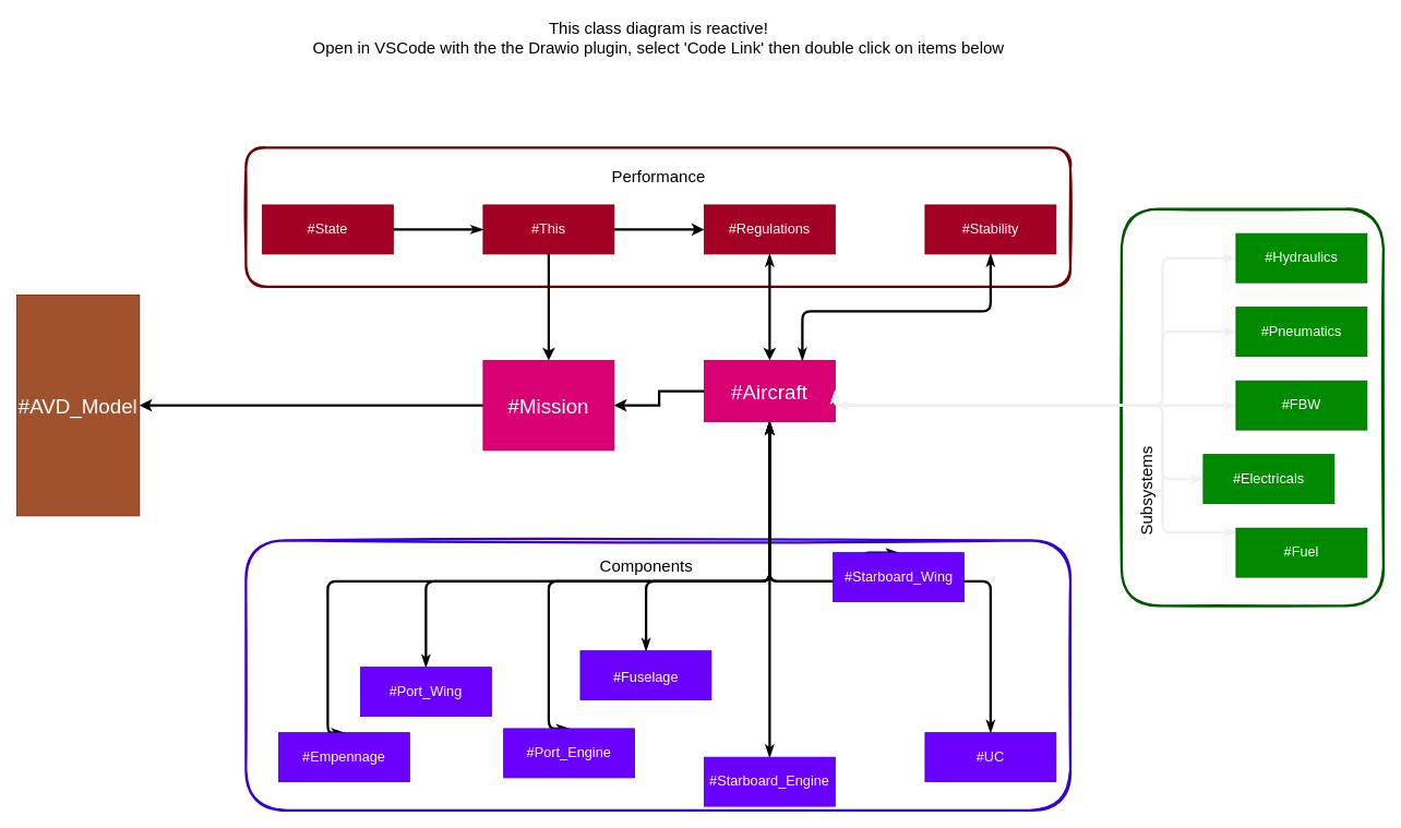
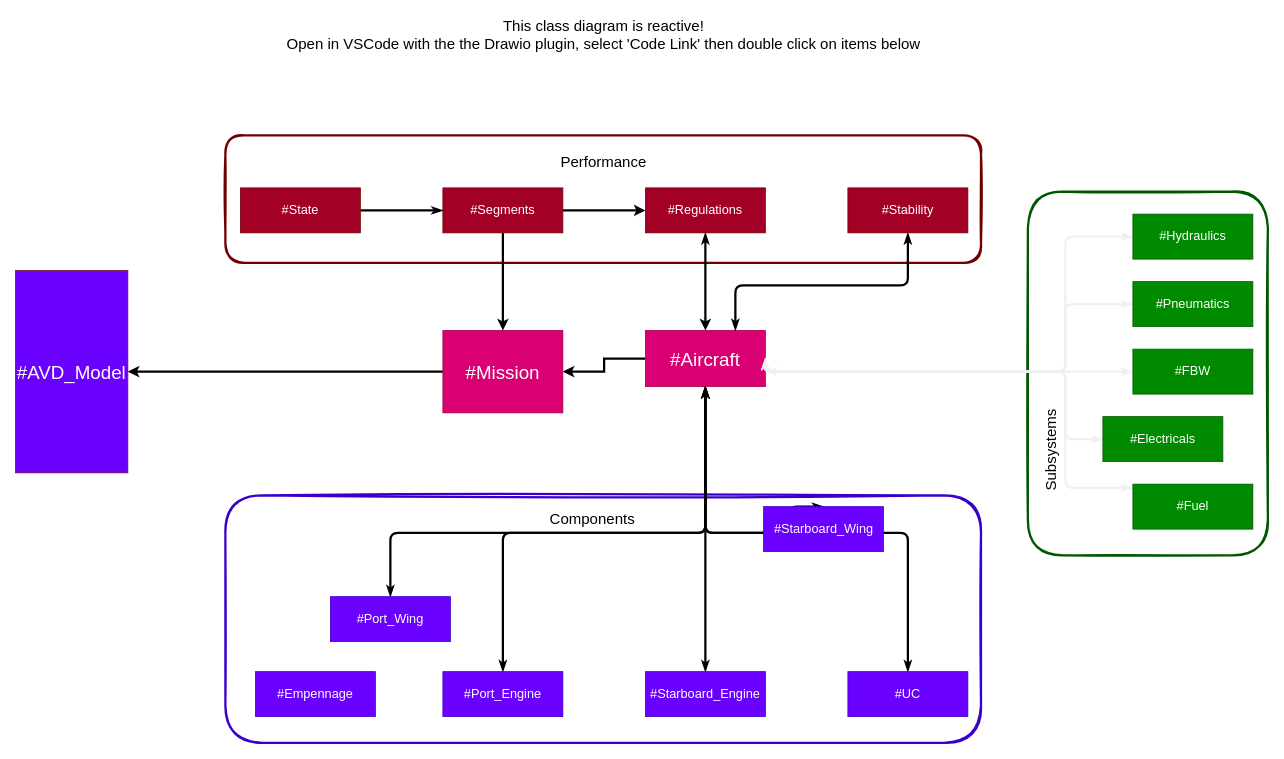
  <mxCell id="0" />
  <mxCell id="1" parent="0" />
  <mxCell id="2" value="" style="rounded=1;whiteSpace=wrap;html=1;sketch=1;fontSize=17;strokeWidth=3;strokeColor=#6F0000;fontColor=#ffffff;" vertex="1" parent="1"><mxGeometry x="300" y="180" width="1007.5" height="170" as="geometry" /></mxCell>
  <mxCell id="3" value="" style="rounded=1;whiteSpace=wrap;html=1;sketch=1;fontSize=17;strokeWidth=3;strokeColor=#005700;fontColor=#ffffff;" vertex="1" parent="1"><mxGeometry x="1370" y="255" width="320" height="485" as="geometry" /></mxCell>
  <mxCell id="4" value="" style="rounded=1;whiteSpace=wrap;html=1;sketch=1;fontSize=17;strokeWidth=3;strokeColor=#3700CC;fontColor=#ffffff;" vertex="1" parent="1"><mxGeometry x="300" y="660" width="1007.5" height="330" as="geometry" /></mxCell>
  <mxCell id="5" style="edgeStyle=orthogonalEdgeStyle;rounded=0;orthogonalLoop=1;jettySize=auto;html=1;entryX=1;entryY=0.5;entryDx=0;entryDy=0;strokeWidth=3;" edge="1" parent="1" source="13" target="16"><mxGeometry relative="1" as="geometry" /></mxCell>
- <mxCell id="6" style="edgeStyle=orthogonalEdgeStyle;rounded=1;orthogonalLoop=1;jettySize=auto;html=1;fontSize=20;startArrow=classicThin;startFill=1;endArrow=classicThin;endFill=1;strokeWidth=3;" edge="1" parent="1" source="13" target="23"><mxGeometry relative="1" as="geometry"><Array as="points"><mxPoint x="940" y="710" /><mxPoint x="789" y="710" /></Array></mxGeometry></mxCell>
  <mxCell id="7" style="edgeStyle=orthogonalEdgeStyle;rounded=1;orthogonalLoop=1;jettySize=auto;html=1;entryX=0.5;entryY=0;entryDx=0;entryDy=0;fontSize=20;startArrow=classicThin;startFill=1;endArrow=classicThin;endFill=1;strokeWidth=3;" edge="1" parent="1" source="13" target="24"><mxGeometry relative="1" as="geometry"><Array as="points"><mxPoint x="940" y="710" /><mxPoint x="520" y="710" /></Array></mxGeometry></mxCell>
  <mxCell id="8" style="edgeStyle=orthogonalEdgeStyle;rounded=1;orthogonalLoop=1;jettySize=auto;html=1;entryX=0.5;entryY=0;entryDx=0;entryDy=0;fontSize=20;startArrow=classicThin;startFill=1;endArrow=classicThin;endFill=1;strokeWidth=3;" edge="1" parent="1" source="13" target="25"><mxGeometry relative="1" as="geometry"><Array as="points"><mxPoint x="940" y="710" /><mxPoint x="1052" y="710" /></Array></mxGeometry></mxCell>
  <mxCell id="9" style="edgeStyle=orthogonalEdgeStyle;rounded=1;orthogonalLoop=1;jettySize=auto;html=1;entryX=0.5;entryY=0;entryDx=0;entryDy=0;fontSize=20;startArrow=classicThin;startFill=1;endArrow=classicThin;endFill=1;strokeWidth=3;" edge="1" parent="1" source="13" target="30"><mxGeometry relative="1" as="geometry"><Array as="points"><mxPoint x="940" y="710" /><mxPoint x="1210" y="710" /></Array></mxGeometry></mxCell>
  <mxCell id="10" style="edgeStyle=orthogonalEdgeStyle;rounded=1;orthogonalLoop=1;jettySize=auto;html=1;entryX=0.5;entryY=0;entryDx=0;entryDy=0;fontSize=20;startArrow=classicThin;startFill=1;endArrow=classicThin;endFill=1;strokeWidth=3;" edge="1" parent="1" source="13" target="28"><mxGeometry relative="1" as="geometry" /></mxCell>
- <mxCell id="11" style="edgeStyle=orthogonalEdgeStyle;rounded=1;orthogonalLoop=1;jettySize=auto;html=1;entryX=0.5;entryY=0;entryDx=0;entryDy=0;fontSize=20;startArrow=classicThin;startFill=1;endArrow=classicThin;endFill=1;strokeWidth=3;" edge="1" parent="1" source="13" target="29"><mxGeometry relative="1" as="geometry"><Array as="points"><mxPoint x="940" y="710" /><mxPoint x="400" y="710" /></Array></mxGeometry></mxCell>
  <mxCell id="12" style="edgeStyle=orthogonalEdgeStyle;rounded=1;orthogonalLoop=1;jettySize=auto;html=1;entryX=0;entryY=0.5;entryDx=0;entryDy=0;fontSize=20;startArrow=classicThin;startFill=1;endArrow=classicThin;endFill=1;strokeColor=#f0f0f0;strokeWidth=3;" edge="1" parent="1" source="13" target="35"><mxGeometry relative="1" as="geometry"><Array as="points"><mxPoint x="1420" y="495" /><mxPoint x="1420" y="315" /></Array></mxGeometry></mxCell>
  <mxCell id="13" value="#Aircraft" style="whiteSpace=wrap;html=1;fontSize=25;fillColor=#d80073;strokeColor=#A50040;fontColor=#ffffff;" parent="1" vertex="1"><mxGeometry x="860" y="440" width="160" height="75" as="geometry" /></mxCell>
  <mxCell id="14" value="&lt;font style=&quot;font-size: 20px;&quot;&gt;This class diagram is reactive!&lt;br style=&quot;font-size: 20px;&quot;&gt;Open in VSCode with the the Drawio plugin, select 'Code Link' then double click on items below&lt;/font&gt;" style="text;html=1;align=center;verticalAlign=middle;resizable=0;points=[];autosize=1;strokeColor=none;fontSize=20;" parent="1" vertex="1"><mxGeometry x="373.75" y="20" width="860" height="50" as="geometry" /></mxCell>
  <mxCell id="15" style="edgeStyle=orthogonalEdgeStyle;rounded=0;orthogonalLoop=1;jettySize=auto;html=1;startArrow=none;startFill=0;strokeWidth=3;" edge="1" parent="1" source="16" target="19"><mxGeometry relative="1" as="geometry" /></mxCell>
  <mxCell id="16" value="#Mission" style="whiteSpace=wrap;html=1;fontSize=25;fillColor=#d80073;strokeColor=#A50040;fontColor=#ffffff;" parent="1" vertex="1"><mxGeometry x="590" y="440" width="160" height="110" as="geometry" /></mxCell>
  <mxCell id="17" style="edgeStyle=orthogonalEdgeStyle;rounded=1;orthogonalLoop=1;jettySize=auto;html=1;startArrow=classicThin;startFill=1;strokeWidth=3;" edge="1" parent="1" source="18" target="13"><mxGeometry relative="1" as="geometry" /></mxCell>
  <mxCell id="18" value="#Regulations" style="whiteSpace=wrap;html=1;fontSize=17;fillColor=#a20025;strokeColor=#6F0000;fontColor=#ffffff;" parent="1" vertex="1"><mxGeometry x="860" y="250" width="160" height="60" as="geometry" /></mxCell>
- <mxCell id="19" value="#AVD_Model" style="whiteSpace=wrap;html=1;fontSize=25;fillColor=#a0522d;strokeColor=#6D1F00;fontColor=#ffffff;sketch=0;" parent="1" vertex="1"><mxGeometry x="20" y="360" width="150" height="270" as="geometry" /></mxCell>
+ <mxCell id="19" value="#AVD_Model" style="whiteSpace=wrap;html=1;fontSize=25;fillColor=#6a00ff;strokeColor=#6D1F00;fontColor=#ffffff;sketch=0;" parent="1" vertex="1"><mxGeometry x="20" y="360" width="150" height="270" as="geometry" /></mxCell>
  <mxCell id="20" style="edgeStyle=orthogonalEdgeStyle;rounded=1;orthogonalLoop=1;jettySize=auto;html=1;strokeWidth=3;" edge="1" parent="1" source="22" target="16"><mxGeometry relative="1" as="geometry" /></mxCell>
  <mxCell id="21" style="edgeStyle=orthogonalEdgeStyle;rounded=0;orthogonalLoop=1;jettySize=auto;html=1;fontSize=17;startArrow=none;startFill=0;strokeWidth=3;" edge="1" parent="1" source="22" target="18"><mxGeometry relative="1" as="geometry" /></mxCell>
- <mxCell id="22" value="#This" style="whiteSpace=wrap;html=1;fontSize=17;fillColor=#a20025;strokeColor=#6F0000;fontColor=#ffffff;" vertex="1" parent="1"><mxGeometry x="590" y="250" width="160" height="60" as="geometry" /></mxCell>
- <mxCell id="23" value="&lt;font style=&quot;font-size: 17px&quot;&gt;#Fuselage&lt;/font&gt;" style="whiteSpace=wrap;html=1;fontSize=21;fillColor=#6a00ff;strokeColor=#3700CC;fontColor=#ffffff;" vertex="1" parent="1"><mxGeometry x="708.75" y="795" width="160" height="60" as="geometry" /></mxCell>
- <mxCell id="24" value="#Port_Wing" style="whiteSpace=wrap;html=1;fontSize=17;fillColor=#6a00ff;strokeColor=#3700CC;fontColor=#ffffff;" vertex="1" parent="1"><mxGeometry x="440" y="815" width="160" height="60" as="geometry" /></mxCell>
+ <mxCell id="22" value="#Segments" style="whiteSpace=wrap;html=1;fontSize=17;fillColor=#a20025;strokeColor=#6F0000;fontColor=#ffffff;" vertex="1" parent="1"><mxGeometry x="590" y="250" width="160" height="60" as="geometry" /></mxCell>
+ <mxCell id="24" value="#Port_Wing" style="whiteSpace=wrap;html=1;fontSize=17;fillColor=#6a00ff;strokeColor=#3700CC;fontColor=#ffffff;" vertex="1" parent="1"><mxGeometry x="440" y="795" width="160" height="60" as="geometry" /></mxCell>
  <mxCell id="25" value="#Starboard_Wing" style="whiteSpace=wrap;html=1;fontSize=17;fillColor=#6a00ff;strokeColor=#3700CC;fontColor=#ffffff;" vertex="1" parent="1"><mxGeometry x="1017.5" y="675" width="160" height="60" as="geometry" /></mxCell>
  <mxCell id="26" style="edgeStyle=orthogonalEdgeStyle;rounded=1;orthogonalLoop=1;jettySize=auto;html=1;entryX=0.5;entryY=1;entryDx=0;entryDy=0;fontSize=20;startArrow=classicThin;startFill=1;endArrow=classicThin;endFill=1;strokeWidth=3;exitX=0.5;exitY=0;exitDx=0;exitDy=0;" edge="1" parent="1" source="27" target="13"><mxGeometry relative="1" as="geometry"><Array as="points"><mxPoint x="670" y="710" /><mxPoint x="940" y="710" /></Array></mxGeometry></mxCell>
- <mxCell id="27" value="#Port_Engine" style="whiteSpace=wrap;html=1;fontSize=17;fillColor=#6a00ff;strokeColor=#3700CC;fontColor=#ffffff;" vertex="1" parent="1"><mxGeometry x="615" y="890" width="160" height="60" as="geometry" /></mxCell>
- <mxCell id="28" value="#Starboard_Engine" style="whiteSpace=wrap;html=1;fontSize=17;fillColor=#6a00ff;strokeColor=#3700CC;fontColor=#ffffff;" vertex="1" parent="1"><mxGeometry x="860" y="925" width="160" height="60" as="geometry" /></mxCell>
+ <mxCell id="27" value="#Port_Engine" style="whiteSpace=wrap;html=1;fontSize=17;fillColor=#6a00ff;strokeColor=#3700CC;fontColor=#ffffff;" vertex="1" parent="1"><mxGeometry x="590" y="895" width="160" height="60" as="geometry" /></mxCell>
+ <mxCell id="28" value="#Starboard_Engine" style="whiteSpace=wrap;html=1;fontSize=17;fillColor=#6a00ff;strokeColor=#3700CC;fontColor=#ffffff;" vertex="1" parent="1"><mxGeometry x="860" y="895" width="160" height="60" as="geometry" /></mxCell>
  <mxCell id="29" value="#Empennage" style="whiteSpace=wrap;html=1;fontSize=17;fillColor=#6a00ff;strokeColor=#3700CC;fontColor=#ffffff;" vertex="1" parent="1"><mxGeometry x="340" y="895" width="160" height="60" as="geometry" /></mxCell>
  <mxCell id="30" value="#UC" style="whiteSpace=wrap;html=1;fontSize=17;fillColor=#6a00ff;strokeColor=#3700CC;fontColor=#ffffff;" vertex="1" parent="1"><mxGeometry x="1130" y="895" width="160" height="60" as="geometry" /></mxCell>
  <mxCell id="31" style="edgeStyle=orthogonalEdgeStyle;rounded=1;orthogonalLoop=1;jettySize=auto;html=1;entryX=1;entryY=0.5;entryDx=0;entryDy=0;fontSize=20;startArrow=classicThin;startFill=1;endArrow=classicThin;endFill=1;strokeColor=#f0f0f0;strokeWidth=3;exitX=0;exitY=0.5;exitDx=0;exitDy=0;" edge="1" parent="1" source="32" target="13"><mxGeometry relative="1" as="geometry"><Array as="points"><mxPoint x="1420" y="405" /><mxPoint x="1420" y="495" /></Array></mxGeometry></mxCell>
  <mxCell id="32" value="#Pneumatics" style="whiteSpace=wrap;html=1;fontSize=17;fillColor=#008a00;strokeColor=#005700;fontColor=#ffffff;" vertex="1" parent="1"><mxGeometry x="1510" y="375" width="160" height="60" as="geometry" /></mxCell>
  <mxCell id="33" style="edgeStyle=orthogonalEdgeStyle;rounded=1;orthogonalLoop=1;jettySize=auto;html=1;entryX=1;entryY=0.5;entryDx=0;entryDy=0;fontSize=20;startArrow=classicThin;startFill=1;endArrow=classicThin;endFill=1;strokeColor=#f0f0f0;strokeWidth=3;exitX=0;exitY=0.5;exitDx=0;exitDy=0;" edge="1" parent="1" source="34" target="13"><mxGeometry relative="1" as="geometry"><Array as="points"><mxPoint x="1450" y="495" /><mxPoint x="1450" y="495" /></Array></mxGeometry></mxCell>
  <mxCell id="34" value="#FBW" style="whiteSpace=wrap;html=1;fontSize=17;fillColor=#008a00;strokeColor=#005700;fontColor=#ffffff;" vertex="1" parent="1"><mxGeometry x="1510" y="465" width="160" height="60" as="geometry" /></mxCell>
  <mxCell id="35" value="#Hydraulics" style="whiteSpace=wrap;html=1;fontSize=17;fillColor=#008a00;strokeColor=#005700;fontColor=#ffffff;" vertex="1" parent="1"><mxGeometry x="1510" y="285" width="160" height="60" as="geometry" /></mxCell>
  <mxCell id="36" style="edgeStyle=orthogonalEdgeStyle;rounded=1;orthogonalLoop=1;jettySize=auto;html=1;entryX=1;entryY=0.5;entryDx=0;entryDy=0;fontSize=20;startArrow=classicThin;startFill=1;endArrow=classicThin;endFill=1;strokeColor=#f0f0f0;strokeWidth=3;" edge="1" parent="1" source="37" target="13"><mxGeometry relative="1" as="geometry"><Array as="points"><mxPoint x="1420" y="585" /><mxPoint x="1420" y="495" /></Array></mxGeometry></mxCell>
  <mxCell id="37" value="#Electricals" style="whiteSpace=wrap;html=1;fontSize=17;fillColor=#008a00;strokeColor=#005700;fontColor=#ffffff;" vertex="1" parent="1"><mxGeometry x="1470" y="555" width="160" height="60" as="geometry" /></mxCell>
  <mxCell id="38" value="Components" style="text;html=1;align=center;verticalAlign=middle;resizable=0;points=[];autosize=1;strokeColor=none;fontSize=20;" vertex="1" parent="1"><mxGeometry x="723.75" y="675" width="130" height="30" as="geometry" /></mxCell>
  <mxCell id="39" style="edgeStyle=orthogonalEdgeStyle;rounded=1;orthogonalLoop=1;jettySize=auto;html=1;entryX=1;entryY=0.5;entryDx=0;entryDy=0;fontSize=20;startArrow=classicThin;startFill=1;endArrow=classicThin;endFill=1;strokeColor=#f0f0f0;strokeWidth=3;" edge="1" parent="1" source="40" target="13"><mxGeometry relative="1" as="geometry"><Array as="points"><mxPoint x="1420" y="650" /><mxPoint x="1420" y="495" /></Array></mxGeometry></mxCell>
  <mxCell id="40" value="#Fuel" style="whiteSpace=wrap;html=1;fontSize=17;fillColor=#008a00;strokeColor=#005700;fontColor=#ffffff;" vertex="1" parent="1"><mxGeometry x="1510" y="645" width="160" height="60" as="geometry" /></mxCell>
  <mxCell id="41" value="Subsystems" style="text;html=1;align=center;verticalAlign=middle;resizable=0;points=[];autosize=1;strokeColor=none;fontSize=20;rotation=-90;" vertex="1" parent="1"><mxGeometry x="1340" y="585" width="120" height="30" as="geometry" /></mxCell>
  <mxCell id="42" style="edgeStyle=orthogonalEdgeStyle;rounded=1;orthogonalLoop=1;jettySize=auto;html=1;entryX=0.75;entryY=0;entryDx=0;entryDy=0;fontSize=17;startArrow=classicThin;startFill=1;endArrow=classicThin;endFill=1;strokeWidth=3;" edge="1" parent="1" source="43" target="13"><mxGeometry relative="1" as="geometry"><Array as="points"><mxPoint x="1210" y="380" /><mxPoint x="980" y="380" /></Array></mxGeometry></mxCell>
  <mxCell id="43" value="#Stability" style="whiteSpace=wrap;html=1;fontSize=17;fillColor=#a20025;strokeColor=#6F0000;fontColor=#ffffff;" vertex="1" parent="1"><mxGeometry x="1130" y="250" width="160" height="60" as="geometry" /></mxCell>
  <mxCell id="44" value="Performance" style="text;html=1;align=center;verticalAlign=middle;resizable=0;points=[];autosize=1;strokeColor=none;fontSize=20;" vertex="1" parent="1"><mxGeometry x="738.75" y="200" width="130" height="30" as="geometry" /></mxCell>
  <mxCell id="45" style="edgeStyle=orthogonalEdgeStyle;rounded=0;orthogonalLoop=1;jettySize=auto;html=1;entryX=0;entryY=0.5;entryDx=0;entryDy=0;fontSize=20;startArrow=none;startFill=0;endArrow=classicThin;endFill=1;strokeWidth=3;" edge="1" parent="1" source="46" target="22"><mxGeometry relative="1" as="geometry" /></mxCell>
  <mxCell id="46" value="#State" style="whiteSpace=wrap;html=1;fontSize=17;fillColor=#a20025;strokeColor=#6F0000;fontColor=#ffffff;" vertex="1" parent="1"><mxGeometry x="320" y="250" width="160" height="60" as="geometry" /></mxCell>
